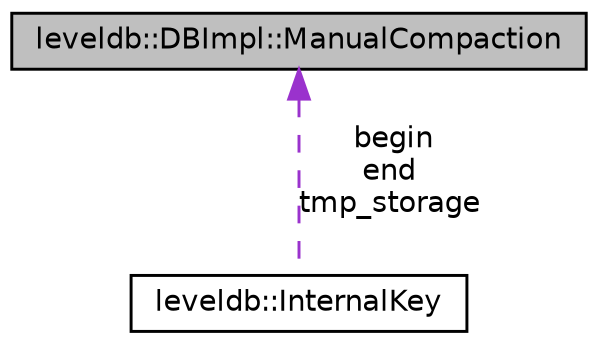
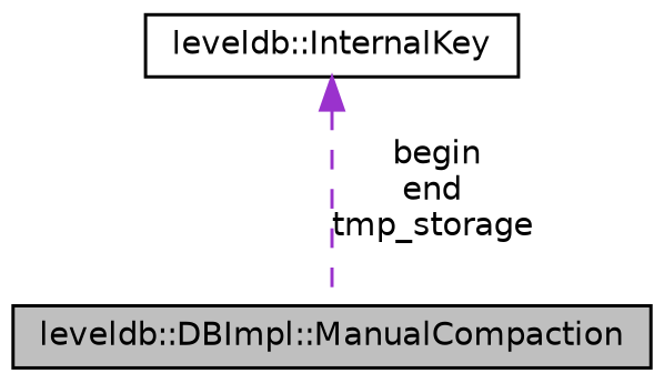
  digraph {
    node [color=black fontname=Helvetica fontsize=10 shape=record style=filled]
    n1 [fillcolor=grey75 fontcolor=black height=0.2 label="leveldb::DBImpl::ManualCompaction" width=0.4]
    n2 [fillcolor=white height=0.2 label="leveldb::InternalKey" width=0.4]
-   n1 -> n2 [color=darkorchid3 dir=back fontname=Helvetica fontsize=10 label=" begin\nend\ntmp_storage" labelfontname=Helvetica labelfontsize=10 style=dashed]
+   n2 -> n1 [color=darkorchid3 dir=back fontname=Helvetica fontsize=10 label=" begin\nend\ntmp_storage" labelfontname=Helvetica labelfontsize=10 style=dashed]
  }
